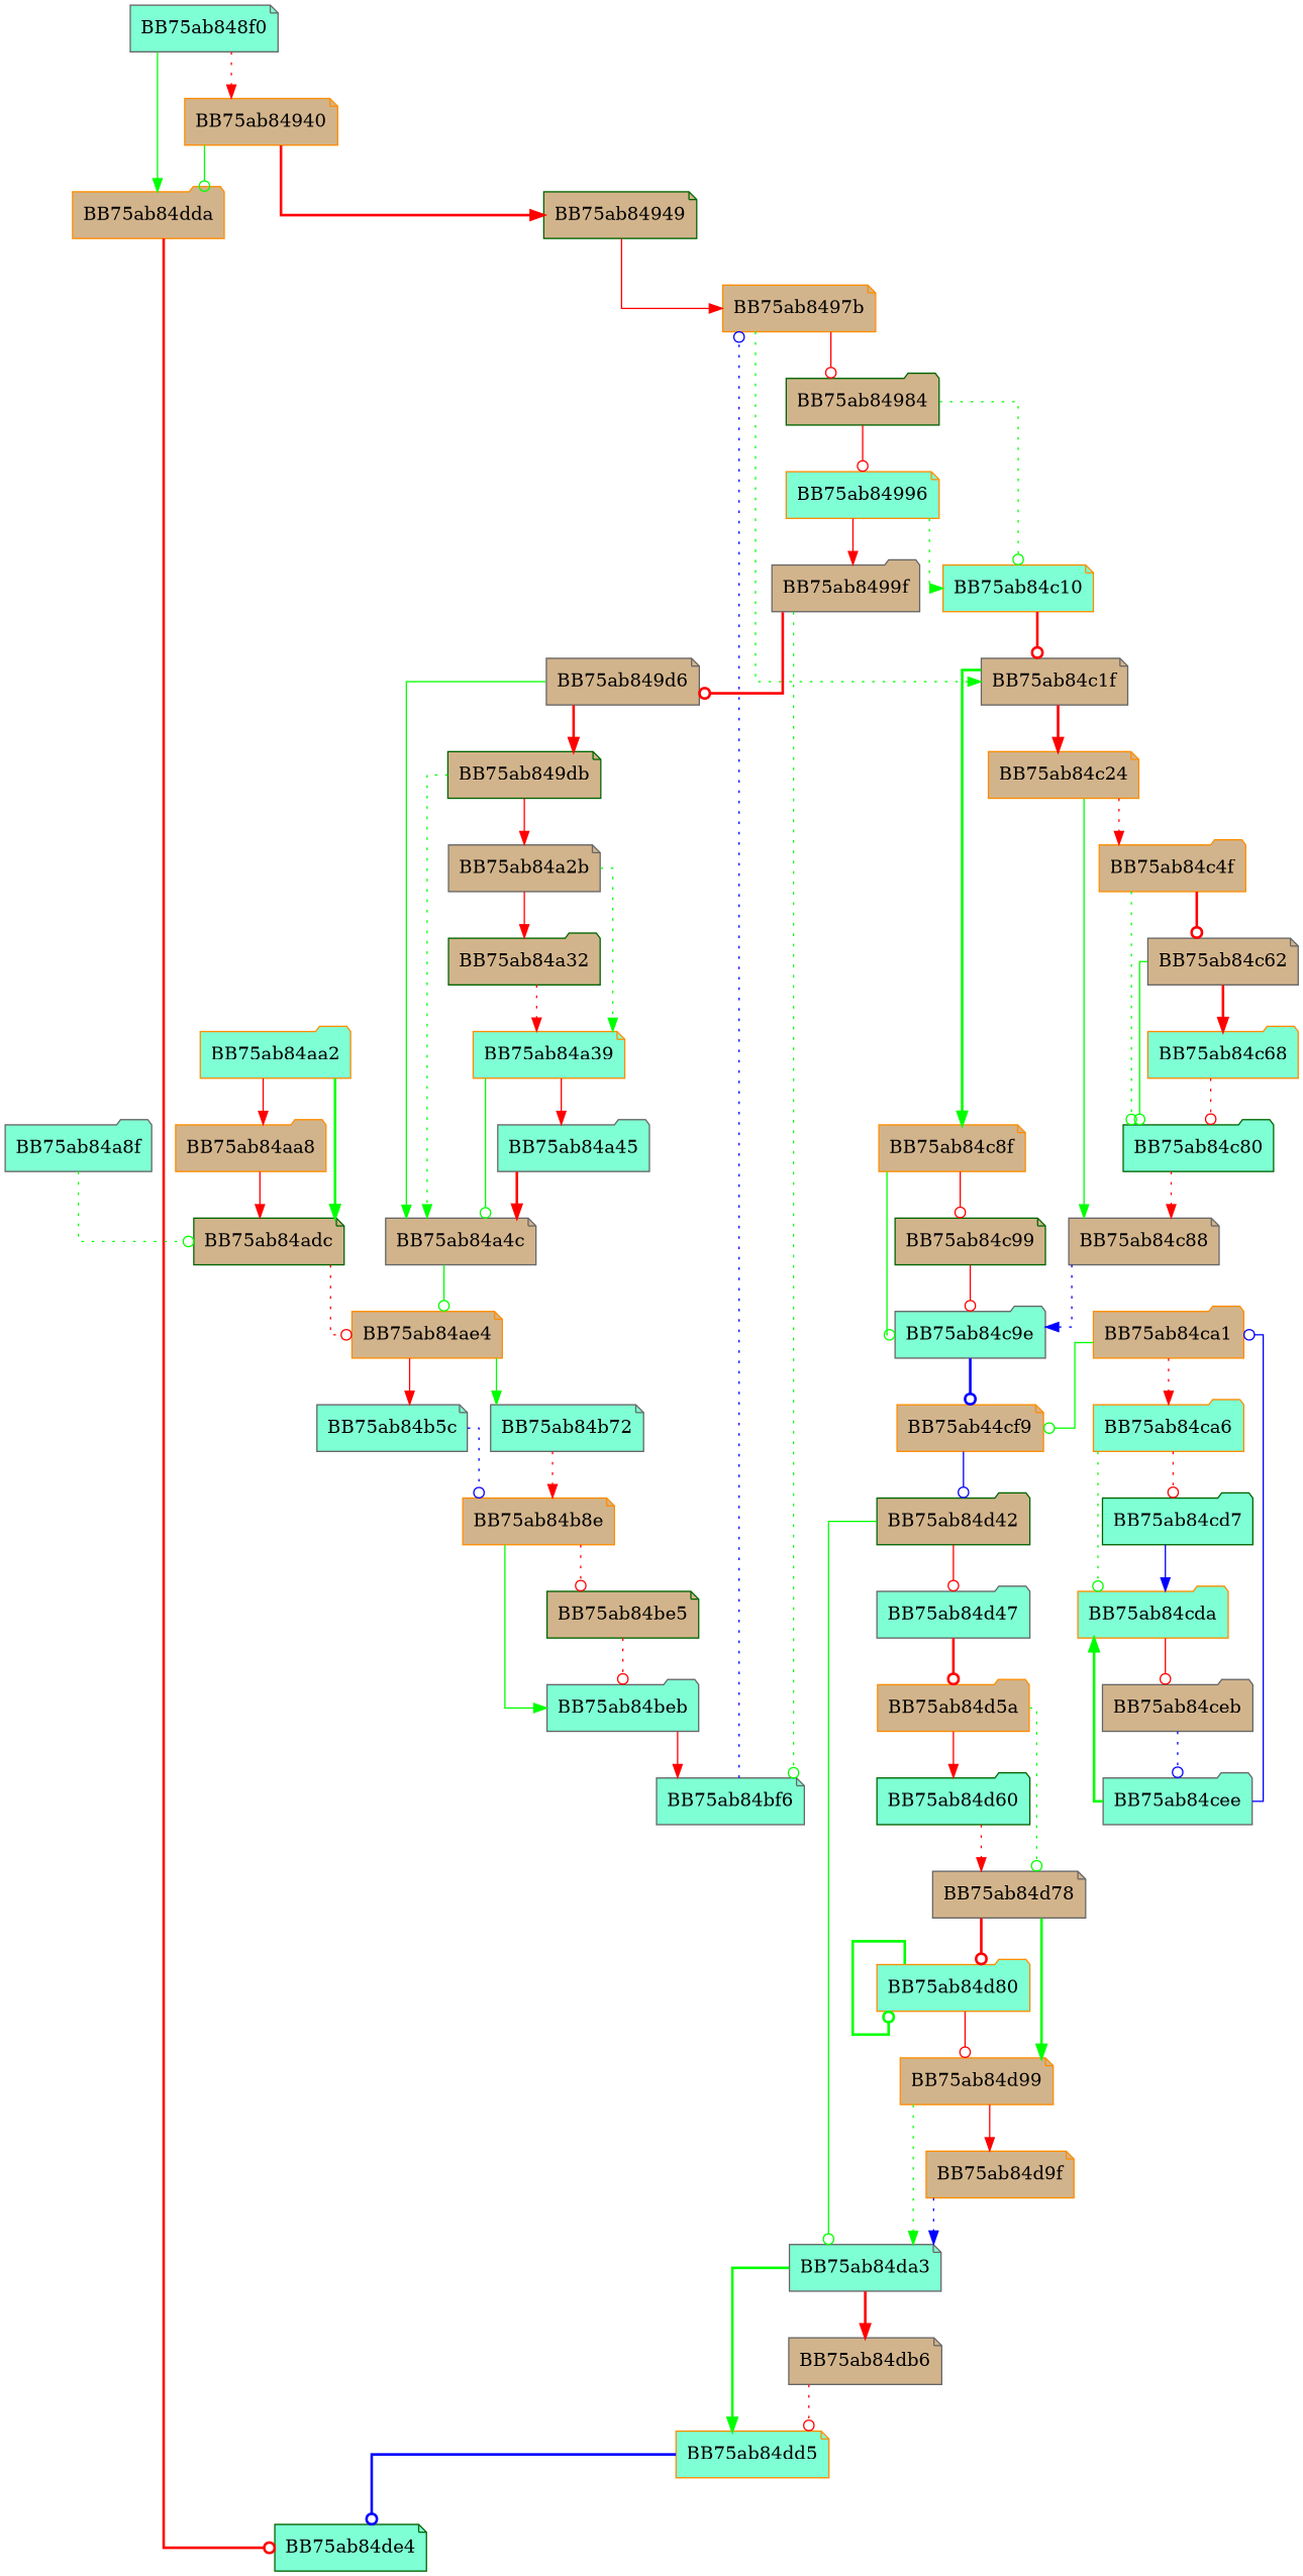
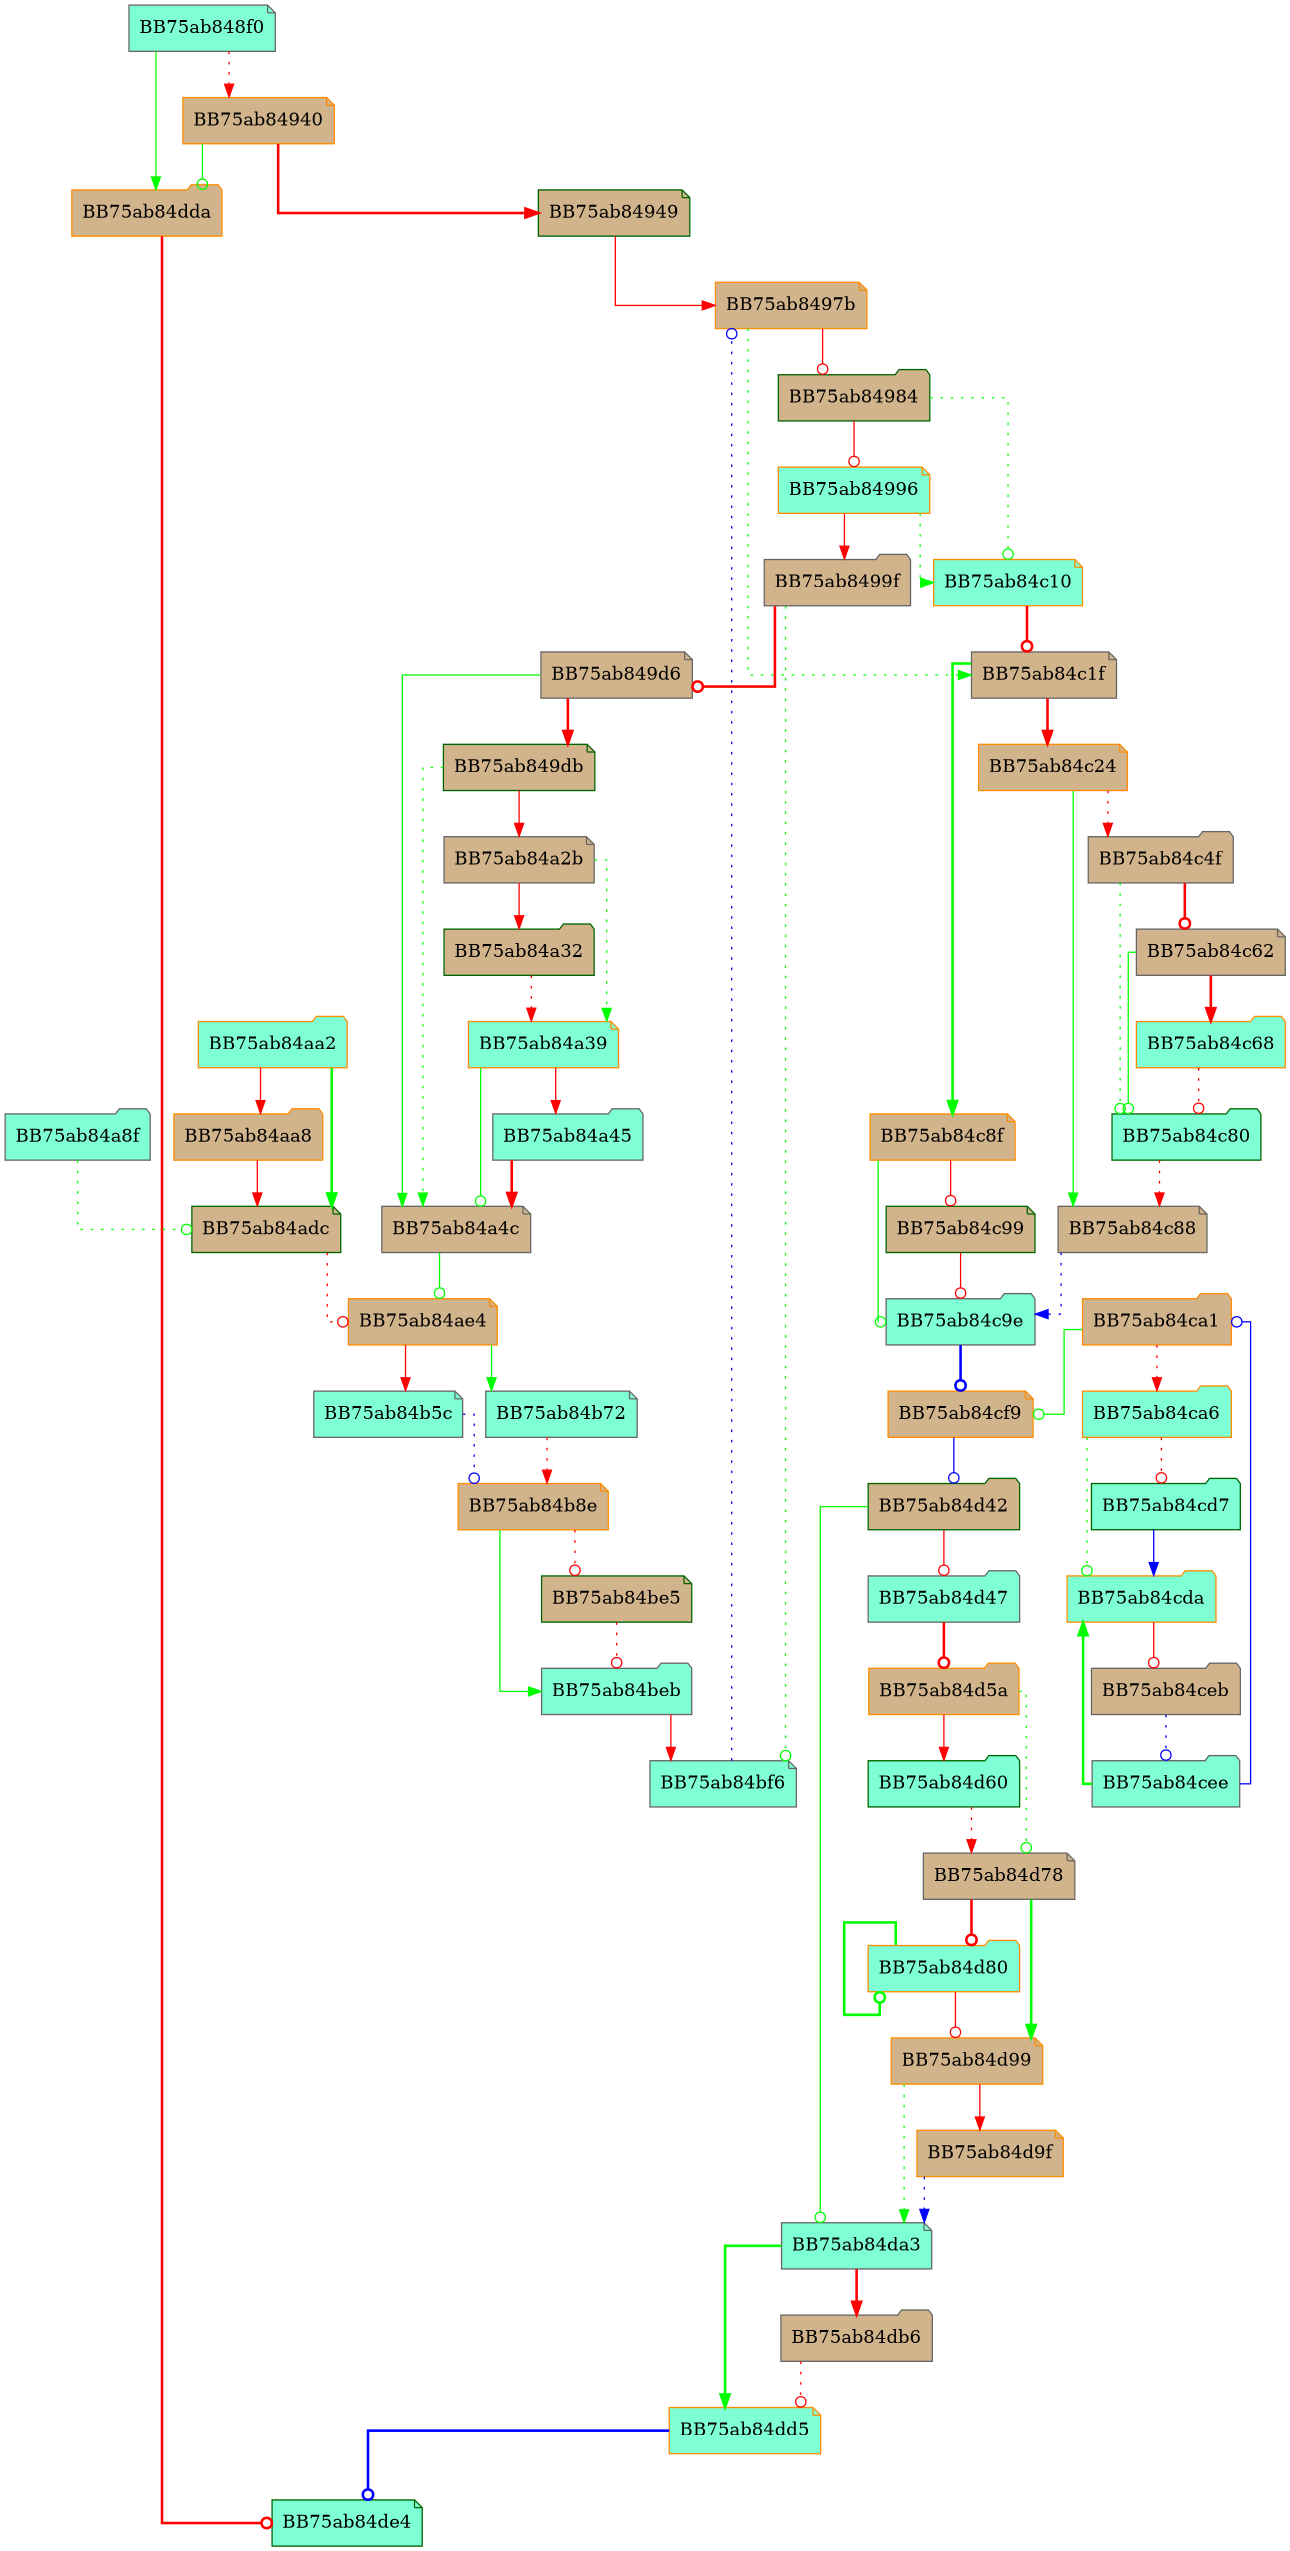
  digraph {
    splines=ortho
    node [color=gray40 fillcolor=tan shape=note style=filled]
    edge [arrowhead=normal color=red style=solid]
    BB75ab848f0 [fillcolor=aquamarine]
    BB75ab84dda [color=darkorange shape=folder]
    BB75ab84940 [color=darkorange]
    BB75ab84de4 [color=darkgreen fillcolor=aquamarine]
    BB75ab84949 [color=darkgreen]
    BB75ab8497b [color=darkorange]
    BB75ab84c1f
    BB75ab84984 [color=darkgreen shape=folder]
    BB75ab84c8f [color=darkorange]
    BB75ab84c24 [color=darkorange]
    BB75ab84c10 [color=darkorange fillcolor=aquamarine]
    BB75ab84996 [color=darkorange fillcolor=aquamarine]
    BB75ab84c9e [fillcolor=aquamarine shape=folder]
    BB75ab84c99 [color=darkgreen]
    BB75ab84c88
-   BB75ab84c4f [color=darkorange shape=folder]
+   BB75ab84c4f [shape=folder]
    BB75ab8499f [shape=folder]
    BB75ab84bf6 [fillcolor=aquamarine]
    BB75ab849d6
    BB75ab84a4c
    BB75ab849db [color=darkgreen]
    BB75ab84ae4 [color=darkorange]
    BB75ab84a2b
    BB75ab84b72 [fillcolor=aquamarine]
    BB75ab84b5c [fillcolor=aquamarine]
    BB75ab84a8f [fillcolor=aquamarine shape=folder]
    BB75ab84adc [color=darkgreen]
    BB75ab84a39 [color=darkorange fillcolor=aquamarine]
    BB75ab84a32 [color=darkgreen shape=folder]
    BB75ab84a45 [fillcolor=aquamarine shape=folder]
    BB75ab84b8e [color=darkorange]
    BB75ab84aa2 [color=darkorange fillcolor=aquamarine shape=folder]
    BB75ab84aa8 [color=darkorange shape=folder]
    BB75ab84beb [fillcolor=aquamarine shape=folder]
    BB75ab84be5 [color=darkgreen]
-   BB75ab84cf9 [color=darkorange label=BB75ab44cf9]
+   BB75ab84cf9 [color=darkorange]
    BB75ab84c80 [color=darkgreen fillcolor=aquamarine shape=folder]
    BB75ab84c62
    BB75ab84c68 [color=darkorange fillcolor=aquamarine shape=folder]
    BB75ab84ca1 [color=darkorange shape=folder]
    BB75ab84ca6 [color=darkorange fillcolor=aquamarine shape=folder]
    BB75ab84d42 [color=darkgreen shape=folder]
    BB75ab84cda [color=darkorange fillcolor=aquamarine shape=folder]
    BB75ab84cd7 [color=darkgreen fillcolor=aquamarine shape=folder]
    BB75ab84da3 [fillcolor=aquamarine]
    BB75ab84d47 [fillcolor=aquamarine shape=folder]
    BB75ab84ceb [shape=folder]
    BB75ab84cee [fillcolor=aquamarine shape=folder]
    BB75ab84dd5 [color=darkorange fillcolor=aquamarine]
-   BB75ab84db6
+   BB75ab84db6 [shape=folder]
    BB75ab84d5a [color=darkorange shape=folder]
    BB75ab84d99 [color=darkorange]
    BB75ab84d78
    BB75ab84d80 [color=darkorange fillcolor=aquamarine shape=folder]
    BB75ab84d60 [color=darkgreen fillcolor=aquamarine shape=folder]
    BB75ab84d9f [color=darkorange]
    BB75ab848f0 -> BB75ab84dda [color=green]
    BB75ab848f0 -> BB75ab84940 [style=dotted]
    BB75ab84dda -> BB75ab84de4 [arrowhead=odot style=bold]
    BB75ab84940 -> BB75ab84dda [arrowhead=odot color=green]
    BB75ab84940 -> BB75ab84949 [style=bold]
    BB75ab84949 -> BB75ab8497b
    BB75ab8497b -> BB75ab84c1f [color=green style=dotted]
    BB75ab8497b -> BB75ab84984 [arrowhead=odot]
    BB75ab84c1f -> BB75ab84c8f [color=green style=bold]
    BB75ab84c1f -> BB75ab84c24 [style=bold]
    BB75ab84984 -> BB75ab84c10 [arrowhead=odot color=green style=dotted]
    BB75ab84984 -> BB75ab84996 [arrowhead=odot]
    BB75ab84c8f -> BB75ab84c9e [arrowhead=odot color=green]
    BB75ab84c8f -> BB75ab84c99 [arrowhead=odot]
    BB75ab84c24 -> BB75ab84c88 [color=green]
    BB75ab84c24 -> BB75ab84c4f [style=dotted]
    BB75ab84c10 -> BB75ab84c1f [arrowhead=odot style=bold]
    BB75ab84996 -> BB75ab84c10 [color=green style=dotted]
    BB75ab84996 -> BB75ab8499f
    BB75ab84c9e -> BB75ab84cf9 [arrowhead=odot color=blue style=bold]
    BB75ab84c99 -> BB75ab84c9e [arrowhead=odot]
    BB75ab84c88 -> BB75ab84c9e [color=blue style=dotted]
    BB75ab84c4f -> BB75ab84c80 [arrowhead=odot color=green style=dotted]
    BB75ab84c4f -> BB75ab84c62 [arrowhead=odot style=bold]
    BB75ab8499f -> BB75ab84bf6 [arrowhead=odot color=green style=dotted]
    BB75ab8499f -> BB75ab849d6 [arrowhead=odot style=bold]
    BB75ab84bf6 -> BB75ab8497b [arrowhead=odot color=blue style=dotted]
    BB75ab849d6 -> BB75ab84a4c [color=green]
    BB75ab849d6 -> BB75ab849db [style=bold]
    BB75ab84a4c -> BB75ab84ae4 [arrowhead=odot color=green]
    BB75ab849db -> BB75ab84a4c [color=green style=dotted]
    BB75ab849db -> BB75ab84a2b
    BB75ab84ae4 -> BB75ab84b72 [color=green]
    BB75ab84ae4 -> BB75ab84b5c
    BB75ab84a2b -> BB75ab84a39 [color=green style=dotted]
    BB75ab84a2b -> BB75ab84a32
    BB75ab84b72 -> BB75ab84b8e [style=dotted]
    BB75ab84b5c -> BB75ab84b8e [arrowhead=odot color=blue style=dotted]
    BB75ab84a8f -> BB75ab84adc [arrowhead=odot color=green style=dotted]
    BB75ab84adc -> BB75ab84ae4 [arrowhead=odot style=dotted]
    BB75ab84a39 -> BB75ab84a4c [arrowhead=odot color=green]
    BB75ab84a39 -> BB75ab84a45
    BB75ab84a32 -> BB75ab84a39 [style=dotted]
    BB75ab84a45 -> BB75ab84a4c [style=bold]
    BB75ab84b8e -> BB75ab84beb [color=green]
    BB75ab84b8e -> BB75ab84be5 [arrowhead=odot style=dotted]
    BB75ab84aa2 -> BB75ab84adc [color=green style=bold]
    BB75ab84aa2 -> BB75ab84aa8
    BB75ab84aa8 -> BB75ab84adc
    BB75ab84beb -> BB75ab84bf6
    BB75ab84be5 -> BB75ab84beb [arrowhead=odot style=dotted]
    BB75ab84cf9 -> BB75ab84d42 [arrowhead=odot color=blue]
    BB75ab84c80 -> BB75ab84c88 [style=dotted]
    BB75ab84c62 -> BB75ab84c80 [arrowhead=odot color=green]
    BB75ab84c62 -> BB75ab84c68 [style=bold]
    BB75ab84c68 -> BB75ab84c80 [arrowhead=odot style=dotted]
    BB75ab84ca1 -> BB75ab84cf9 [arrowhead=odot color=green]
    BB75ab84ca1 -> BB75ab84ca6 [style=dotted]
    BB75ab84ca6 -> BB75ab84cda [arrowhead=odot color=green style=dotted]
    BB75ab84ca6 -> BB75ab84cd7 [arrowhead=odot style=dotted]
    BB75ab84d42 -> BB75ab84da3 [arrowhead=odot color=green]
    BB75ab84d42 -> BB75ab84d47 [arrowhead=odot]
    BB75ab84cda -> BB75ab84ceb [arrowhead=odot]
    BB75ab84cd7 -> BB75ab84cda [color=blue]
    BB75ab84da3 -> BB75ab84dd5 [color=green style=bold]
    BB75ab84da3 -> BB75ab84db6 [style=bold]
    BB75ab84d47 -> BB75ab84d5a [arrowhead=odot style=bold]
    BB75ab84ceb -> BB75ab84cee [arrowhead=odot color=blue style=dotted]
    BB75ab84cee -> BB75ab84ca1 [arrowhead=odot color=blue]
    BB75ab84cee -> BB75ab84cda [color=green style=bold]
    BB75ab84dd5 -> BB75ab84de4 [arrowhead=odot color=blue style=bold]
    BB75ab84db6 -> BB75ab84dd5 [arrowhead=odot style=dotted]
    BB75ab84d5a -> BB75ab84d78 [arrowhead=odot color=green style=dotted]
    BB75ab84d5a -> BB75ab84d60
    BB75ab84d99 -> BB75ab84da3 [color=green style=dotted]
    BB75ab84d99 -> BB75ab84d9f
    BB75ab84d78 -> BB75ab84d99 [color=green style=bold]
    BB75ab84d78 -> BB75ab84d80 [arrowhead=odot style=bold]
    BB75ab84d80 -> BB75ab84d99 [arrowhead=odot]
    BB75ab84d80 -> BB75ab84d80 [arrowhead=odot color=green style=bold]
    BB75ab84d60 -> BB75ab84d78 [style=dotted]
    BB75ab84d9f -> BB75ab84da3 [color=blue style=dotted]
  }
